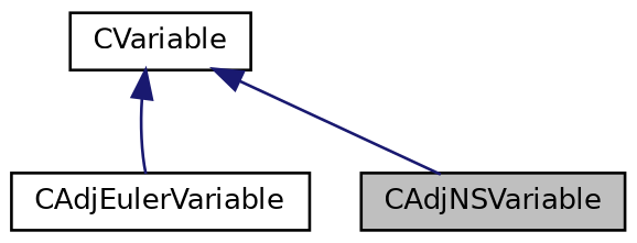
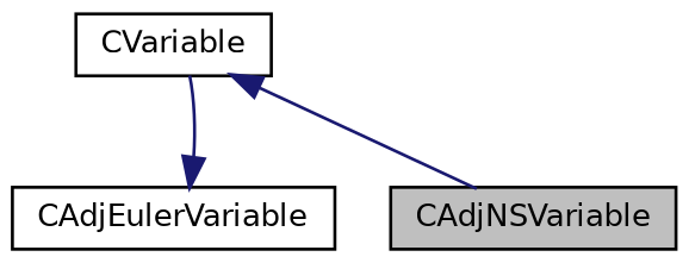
  digraph {
    node [color=black fillcolor=white fontname=Helvetica fontsize=10 shape=record style=filled]
    edge [color=midnightblue dir=back fontname=Helvetica fontsize=10 labelfontname=Helvetica labelfontsize=10 style=solid]
    n1 [fillcolor=grey75 fontcolor=black height=0.2 label=CAdjNSVariable width=0.4]
    n2 [height=0.2 label=CAdjEulerVariable width=0.4]
    n3 [height=0.2 label=CVariable width=0.4]
    n3 -> n1
-   n3 -> n2
+   n2 -> n3
  }
